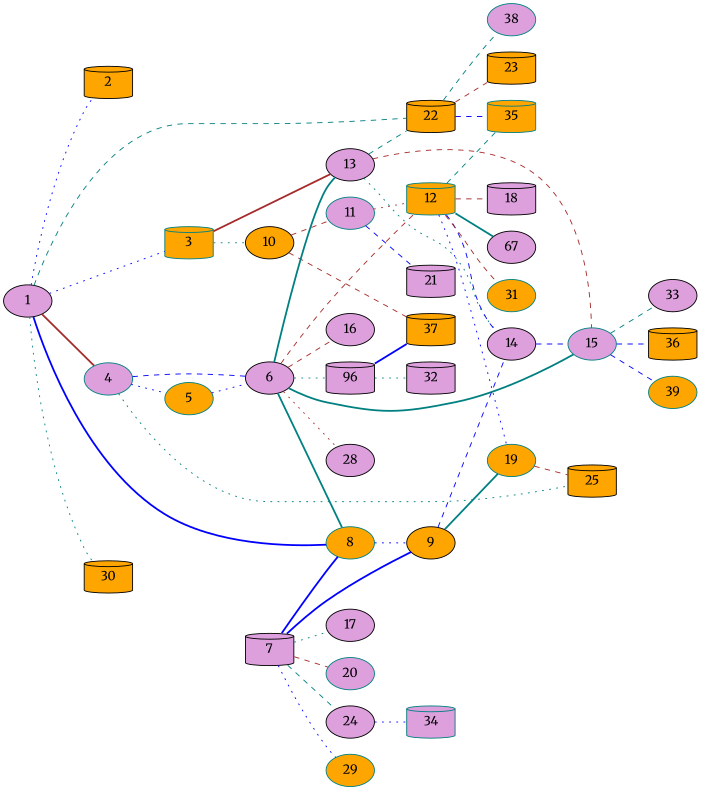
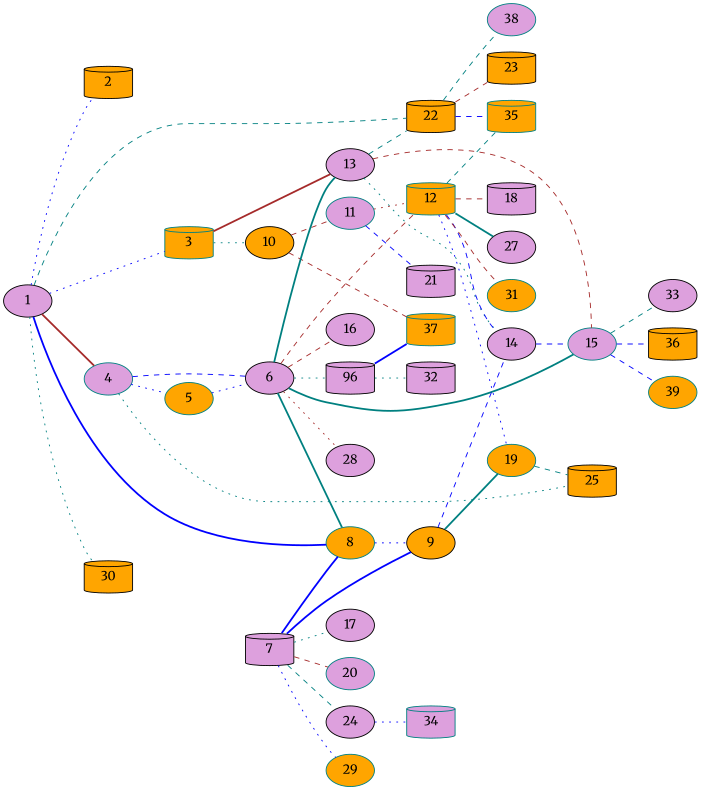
  graph {
    fontname=Merriweather
    rankdir=LR
    node [color=black fillcolor=plum fontname=Merriweather shape=ellipse style=filled]
    edge [color=blue fontname=Merriweather style=dashed weight=1.0]
    2 [fillcolor=orange shape=cylinder]
    1
    3 [color=teal fillcolor=orange shape=cylinder]
    4 [color=teal]
    8 [color=teal fillcolor=orange]
    22 [fillcolor=orange shape=cylinder]
    30 [fillcolor=orange shape=cylinder]
    10 [fillcolor=orange]
    13
    5 [color=teal fillcolor=orange]
    6
    25 [fillcolor=orange shape=cylinder]
    9 [fillcolor=orange]
    35 [color=teal fillcolor=orange shape=cylinder]
    23 [fillcolor=orange shape=cylinder]
    38 [color=teal]
    11 [color=teal]
-   37 [fillcolor=orange shape=cylinder]
+   37 [color=teal fillcolor=orange shape=cylinder]
    15 [color=teal]
    14
    12 [color=teal fillcolor=orange shape=cylinder]
    16
    n23 [label=96 shape=cylinder]
    28
    19 [color=teal fillcolor=orange]
    18 [shape=cylinder]
-   27 [label=67]
+   27
    31 [color=teal fillcolor=orange]
    33
    36 [fillcolor=orange shape=cylinder]
    39 [color=teal fillcolor=orange]
    32 [shape=cylinder]
    7 [shape=cylinder]
    17
    20 [color=teal]
    24
    29 [color=teal fillcolor=orange]
    34 [color=teal shape=cylinder]
    21 [shape=cylinder]
    1 -- 2 [style=dotted]
    1 -- 3 [style=dotted]
    1 -- 4 [color=brown style=bold]
    1 -- 8 [style=bold]
    1 -- 22 [color=teal weight=2.0]
    1 -- 30 [color=teal style=dotted weight=2.0]
    3 -- 10 [color=teal style=dotted]
    3 -- 13 [color=brown style=bold]
    4 -- 5 [style=dotted]
    4 -- 6
    4 -- 25 [color=teal style=dotted]
    8 -- 9 [style=dotted]
    22 -- 35 [weight=2.0]
    22 -- 23 [color=brown]
    22 -- 38 [color=teal]
    10 -- 11 [color=brown]
    10 -- 37 [color=brown]
    13 -- 22 [color=teal]
    13 -- 15 [color=brown]
    13 -- 14 [color=teal style=dotted]
    5 -- 6 [style=dotted]
    6 -- 8 [color=teal style=bold]
    6 -- 13 [color=teal style=bold]
    6 -- 15 [color=teal style=bold]
    6 -- 12 [color=brown]
    6 -- 16 [color=brown]
    6 -- n23 [color=teal style=dotted]
    6 -- 28 [color=brown style=dotted]
    9 -- 14
    9 -- 19 [color=teal style=bold]
    11 -- 12 [color=brown style=dotted]
    11 -- 21
    15 -- 33 [color=teal]
    15 -- 36
    15 -- 39
    14 -- 15
    12 -- 35 [color=teal]
    12 -- 14
    12 -- 19 [style=dotted]
    12 -- 18 [color=brown]
    12 -- 27 [color=teal style=bold]
    12 -- 31 [color=brown]
    n23 -- 37 [style=bold]
    n23 -- 32 [color=teal style=dotted]
-   19 -- 25 [color=brown]
+   19 -- 25 [color=teal]
    7 -- 8 [style=bold]
    7 -- 9 [style=bold]
    7 -- 17 [color=teal style=dotted]
    7 -- 20 [color=brown]
    7 -- 24 [color=teal]
    7 -- 29 [style=dotted]
    24 -- 34 [style=dotted]
  }
